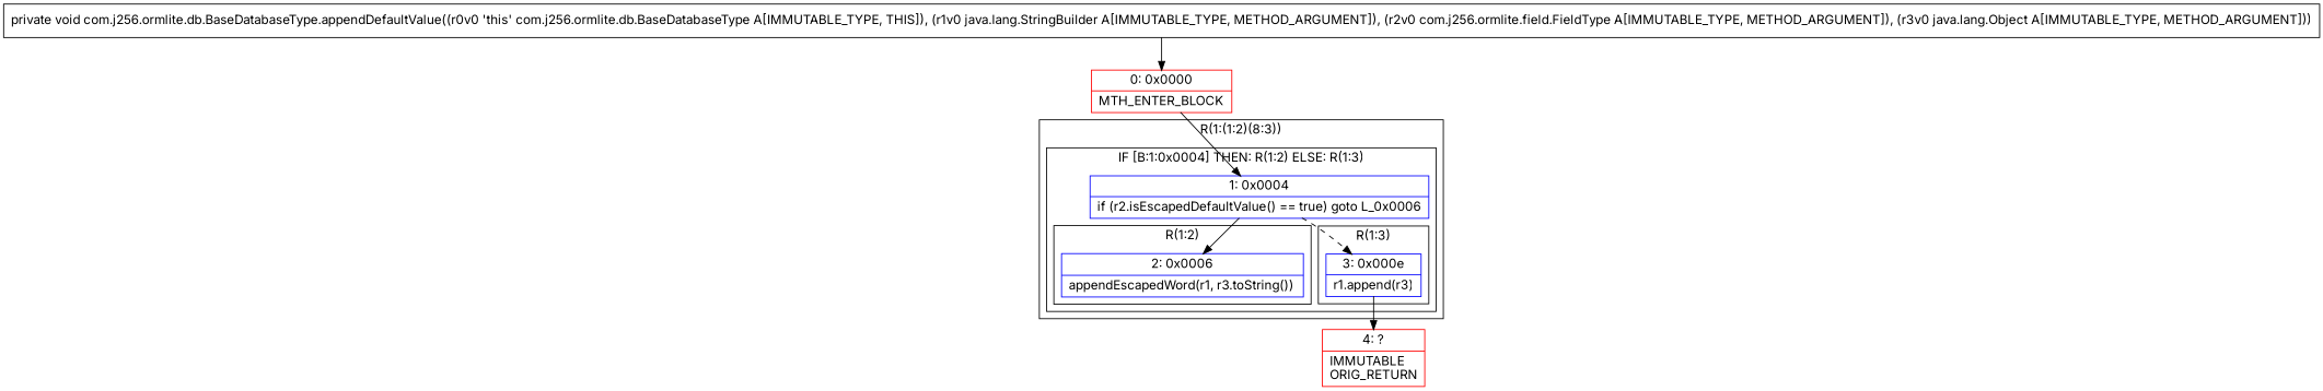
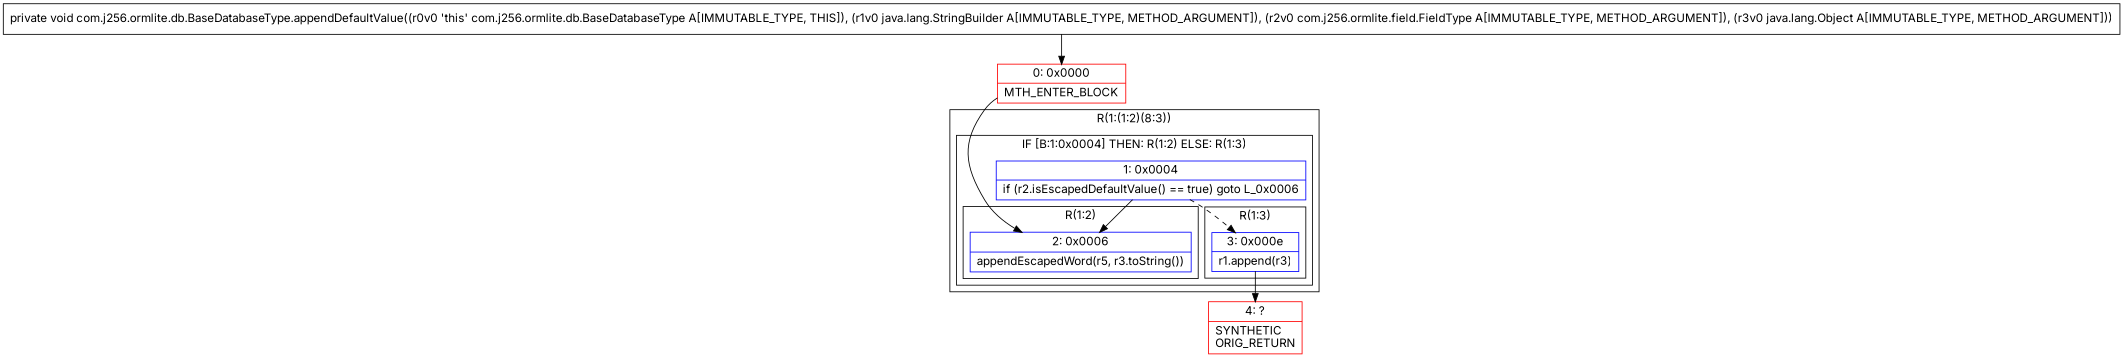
  digraph {
    fontname=Inter
    node [color=blue fontname=Inter shape=record]
    edge [fontname=Inter]
-   n1 [label="{2\:\ 0x0006|appendEscapedWord(r1, r3.toString())\l}"]
+   n1 [label="{2\:\ 0x0006|appendEscapedWord(r5, r3.toString())\l}"]
    n2 [label="{3\:\ 0x000e|r1.append(r3)\l}"]
    n3 [label="{1\:\ 0x0004|if (r2.isEscapedDefaultValue() == true) goto L_0x0006\l}"]
-   n4 [color=red label="{4\:\ ?|IMMUTABLE\lORIG_RETURN\l}"]
+   n4 [color=red label="{4\:\ ?|SYNTHETIC\lORIG_RETURN\l}"]
    n5 [color=red label="{0\:\ 0x0000|MTH_ENTER_BLOCK\l}"]
    n6 [label="{private void com.j256.ormlite.db.BaseDatabaseType.appendDefaultValue((r0v0 'this' com.j256.ormlite.db.BaseDatabaseType A[IMMUTABLE_TYPE, THIS]), (r1v0 java.lang.StringBuilder A[IMMUTABLE_TYPE, METHOD_ARGUMENT]), (r2v0 com.j256.ormlite.field.FieldType A[IMMUTABLE_TYPE, METHOD_ARGUMENT]), (r3v0 java.lang.Object A[IMMUTABLE_TYPE, METHOD_ARGUMENT])) }" color=""]
    subgraph cluster_1 {
      label="R(1:(1:2)(8:3))"
      subgraph cluster_2 {
        label="IF [B:1:0x0004] THEN: R(1:2) ELSE: R(1:3)"
        n3
        subgraph cluster_3 {
          label="R(1:2)"
          n1
        }
        subgraph cluster_4 {
          label="R(1:3)"
          n2
        }
      }
    }
    n2 -> n4
    n3 -> n1
    n3 -> n2 [style=dashed]
-   n5 -> n3
+   n5 -> n1
    n6 -> n5
  }
